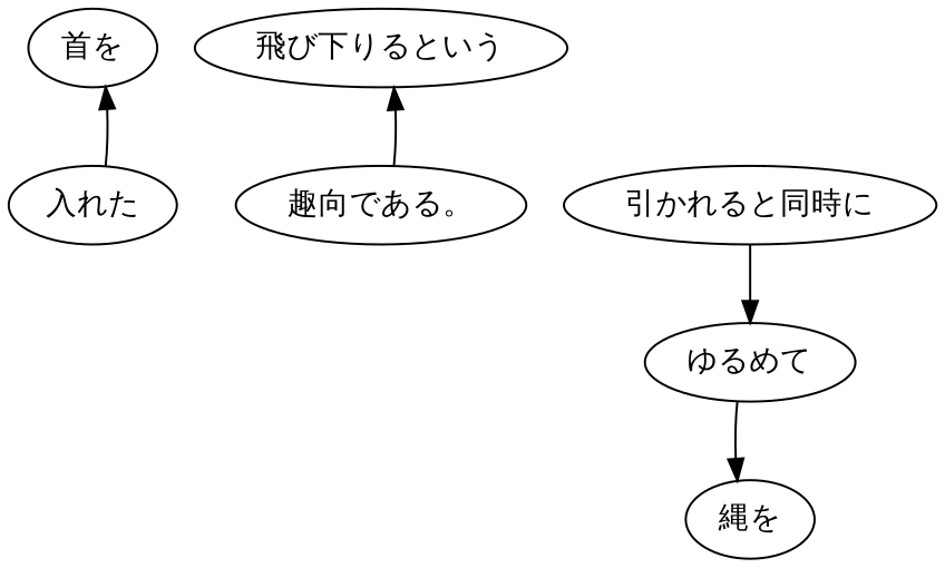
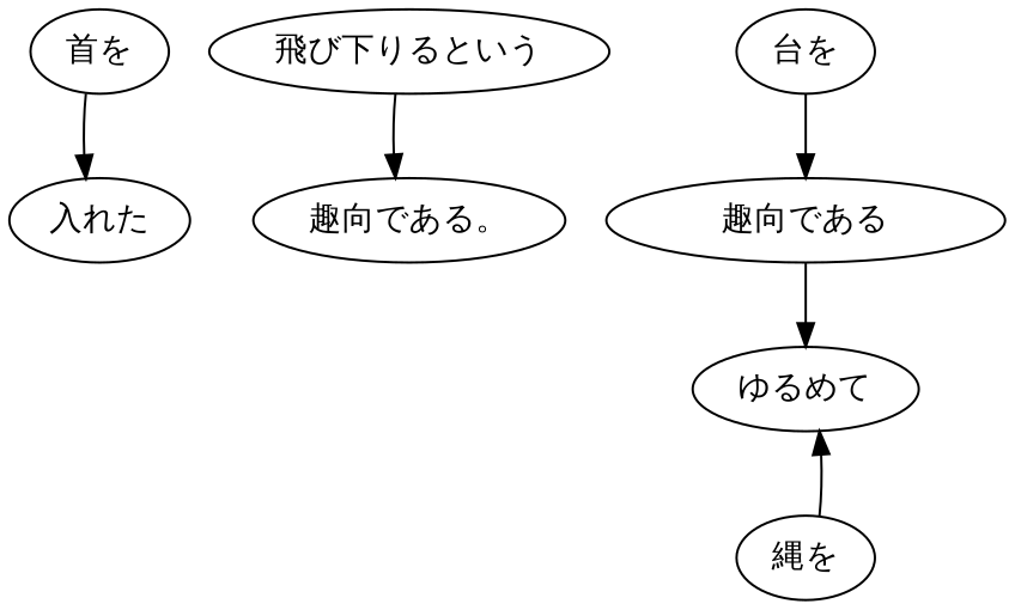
  digraph {
    n1 [label="首を"]
    n2 [label="入れた"]
    n3 [label="飛び下りるという"]
    n4 [label="趣向である。"]
-   n6 [label="引かれると同時に"]
+   n5 [label="台を"]
+   n6 [label="趣向である"]
    n7 [label="ゆるめて"]
    n8 [label="縄を"]
-   n2 -> n1
-   n4 -> n3
+   n1 -> n2
+   n3 -> n4
+   n5 -> n6
    n6 -> n7
-   n7 -> n8
+   n8 -> n7
  }
